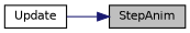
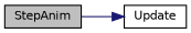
  digraph {
    rankdir=LR
    node [color=black fontname=Helvetica fontsize=10 shape=record style=filled]
    n1 [fillcolor=grey75 fontcolor=black height=0.2 label=StepAnim width=0.4]
    n2 [fillcolor=white height=0.2 label=Update width=0.4]
-   n2 -> n1 [color=midnightblue fontname=Helvetica fontsize=10 labelfontname=Helvetica labelfontsize=10 style=solid]
+   n1 -> n2 [color=midnightblue fontname=Helvetica fontsize=10 labelfontname=Helvetica labelfontsize=10 style=solid]
  }
